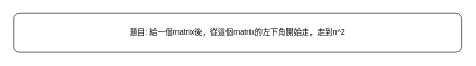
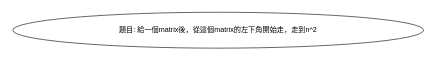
  <mxCell id="0" />
  <mxCell id="1" parent="0" />
- <mxCell id="2" value="題目: 給一個matrix後，從這個matrix的左下角開始走，走到n^2" style="rounded=1;whiteSpace=wrap;html=1;" vertex="1" parent="1"><mxGeometry x="20" y="20" width="687" height="60" as="geometry" /></mxCell>
+ <mxCell id="2" value="題目: 給一個matrix後，從這個matrix的左下角開始走，走到n^2" style="ellipse;whiteSpace=wrap;html=1;" vertex="1" parent="1"><mxGeometry x="20" y="20" width="687" height="60" as="geometry" /></mxCell>
